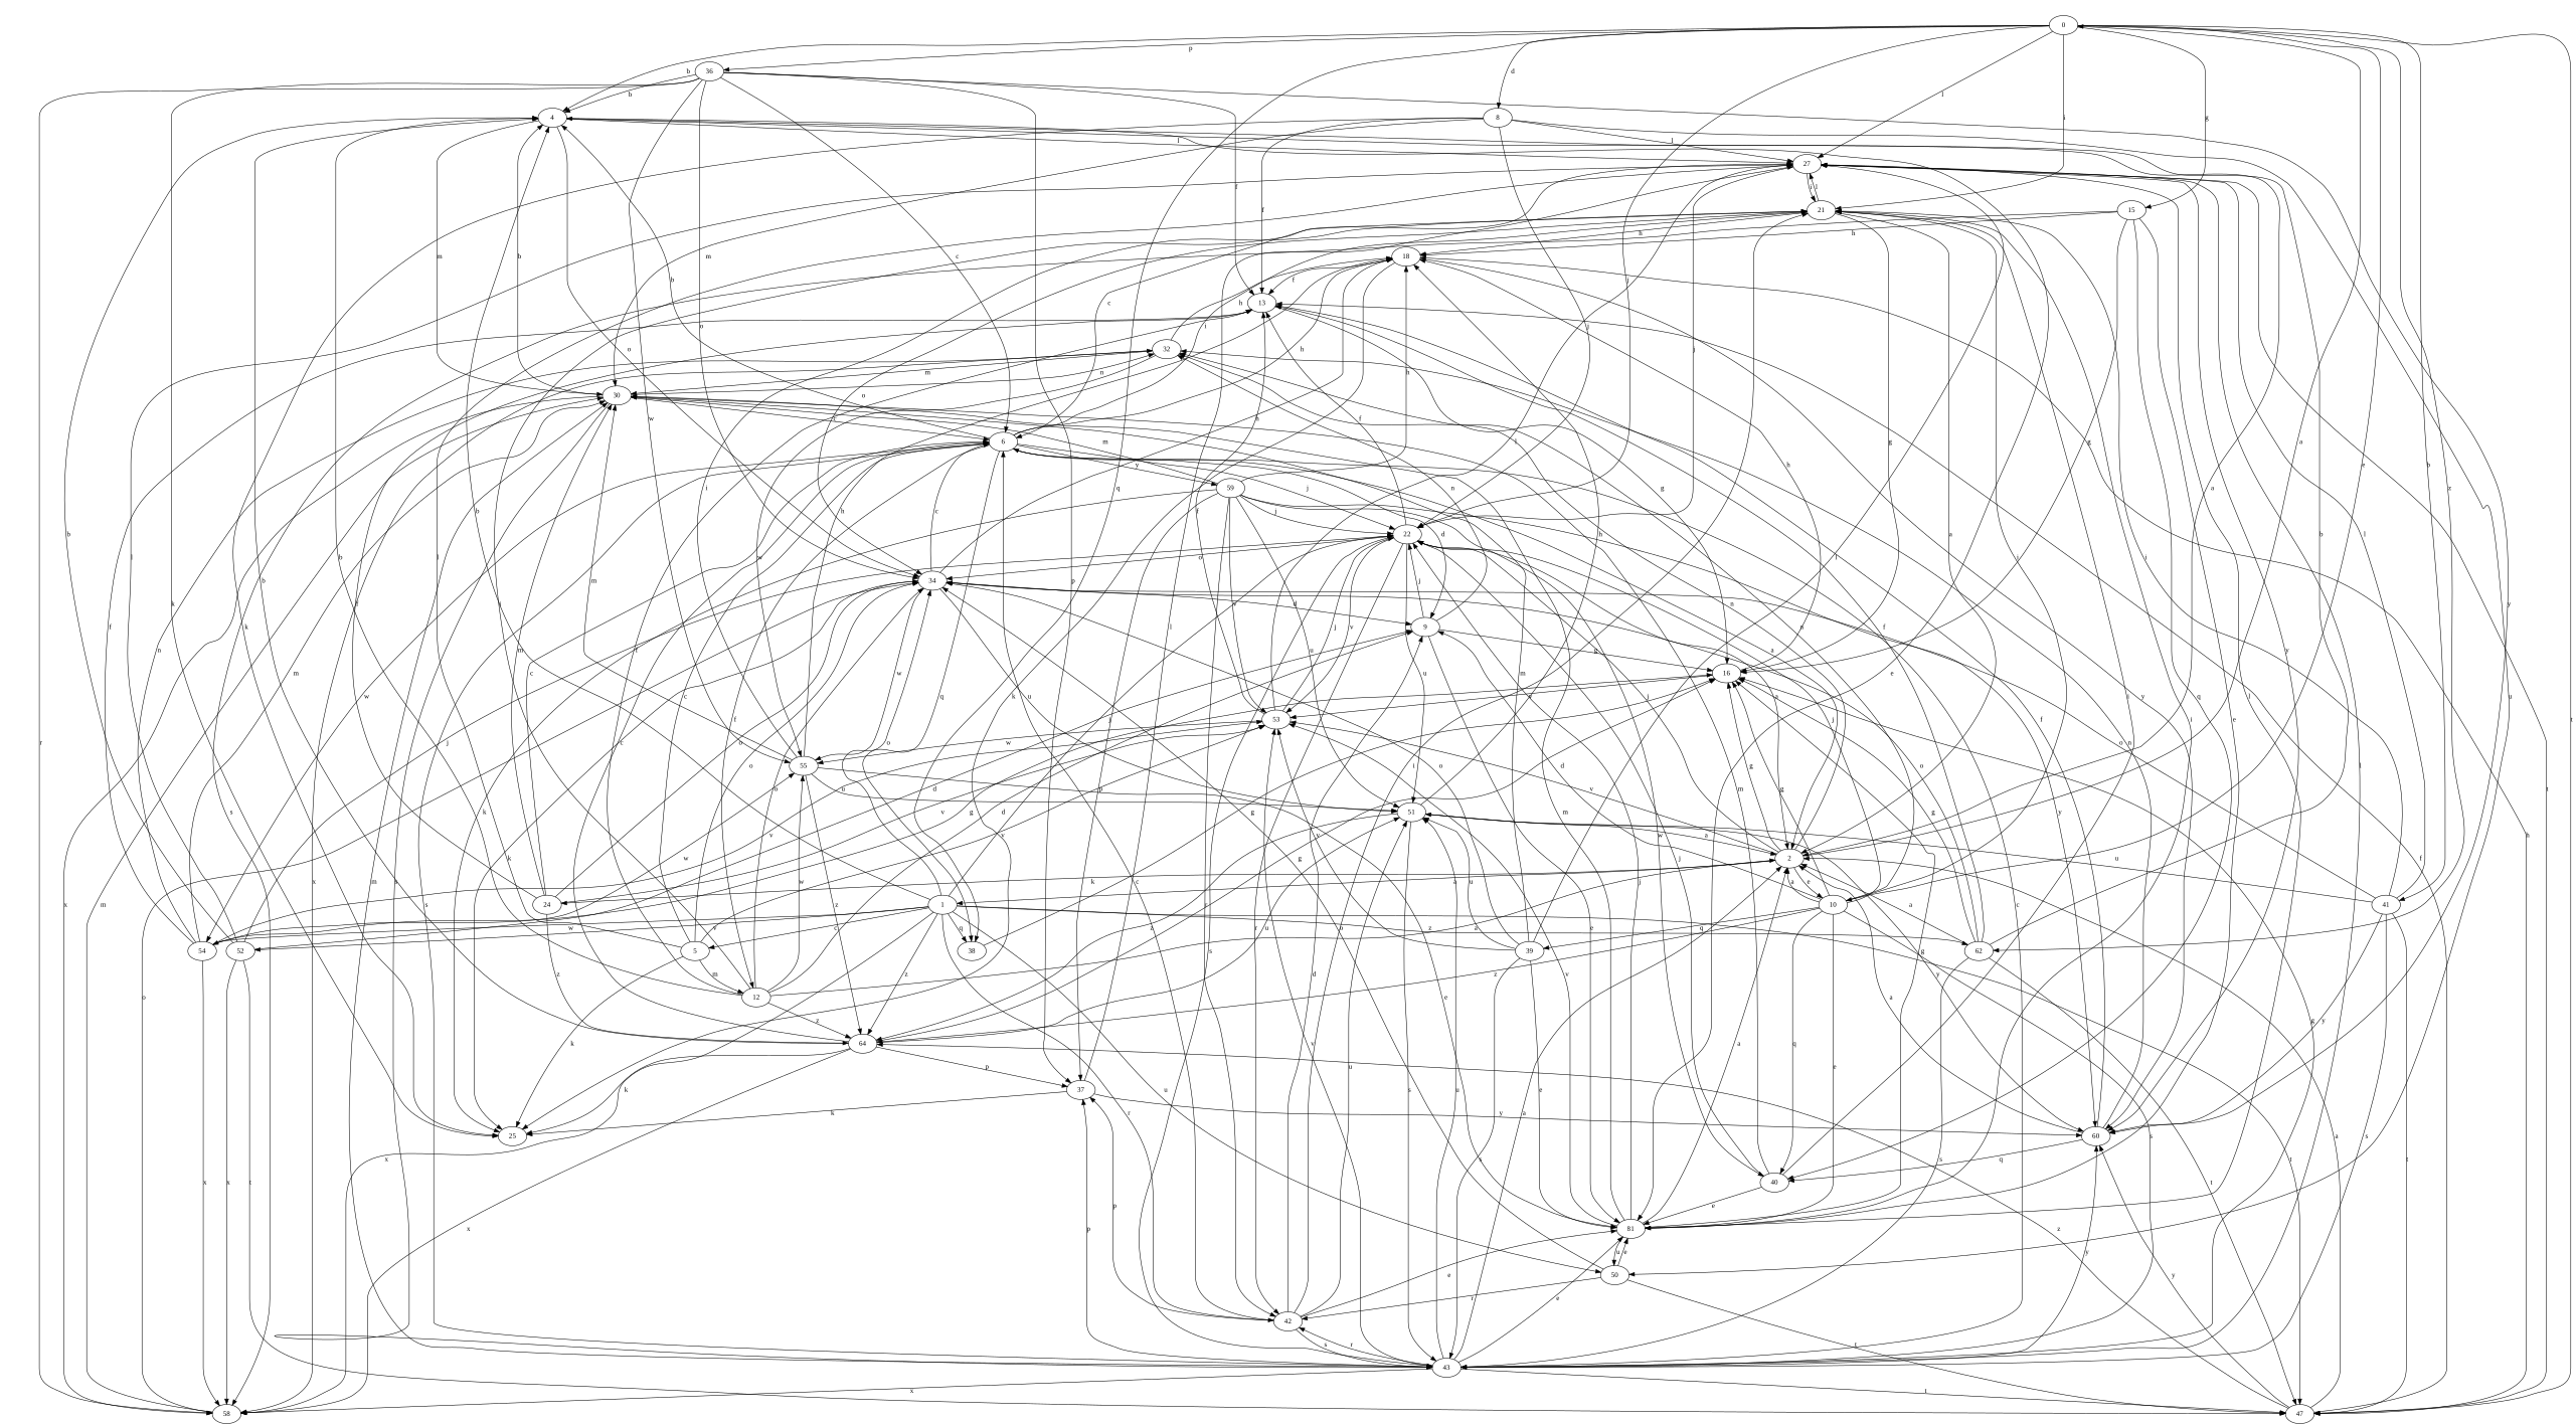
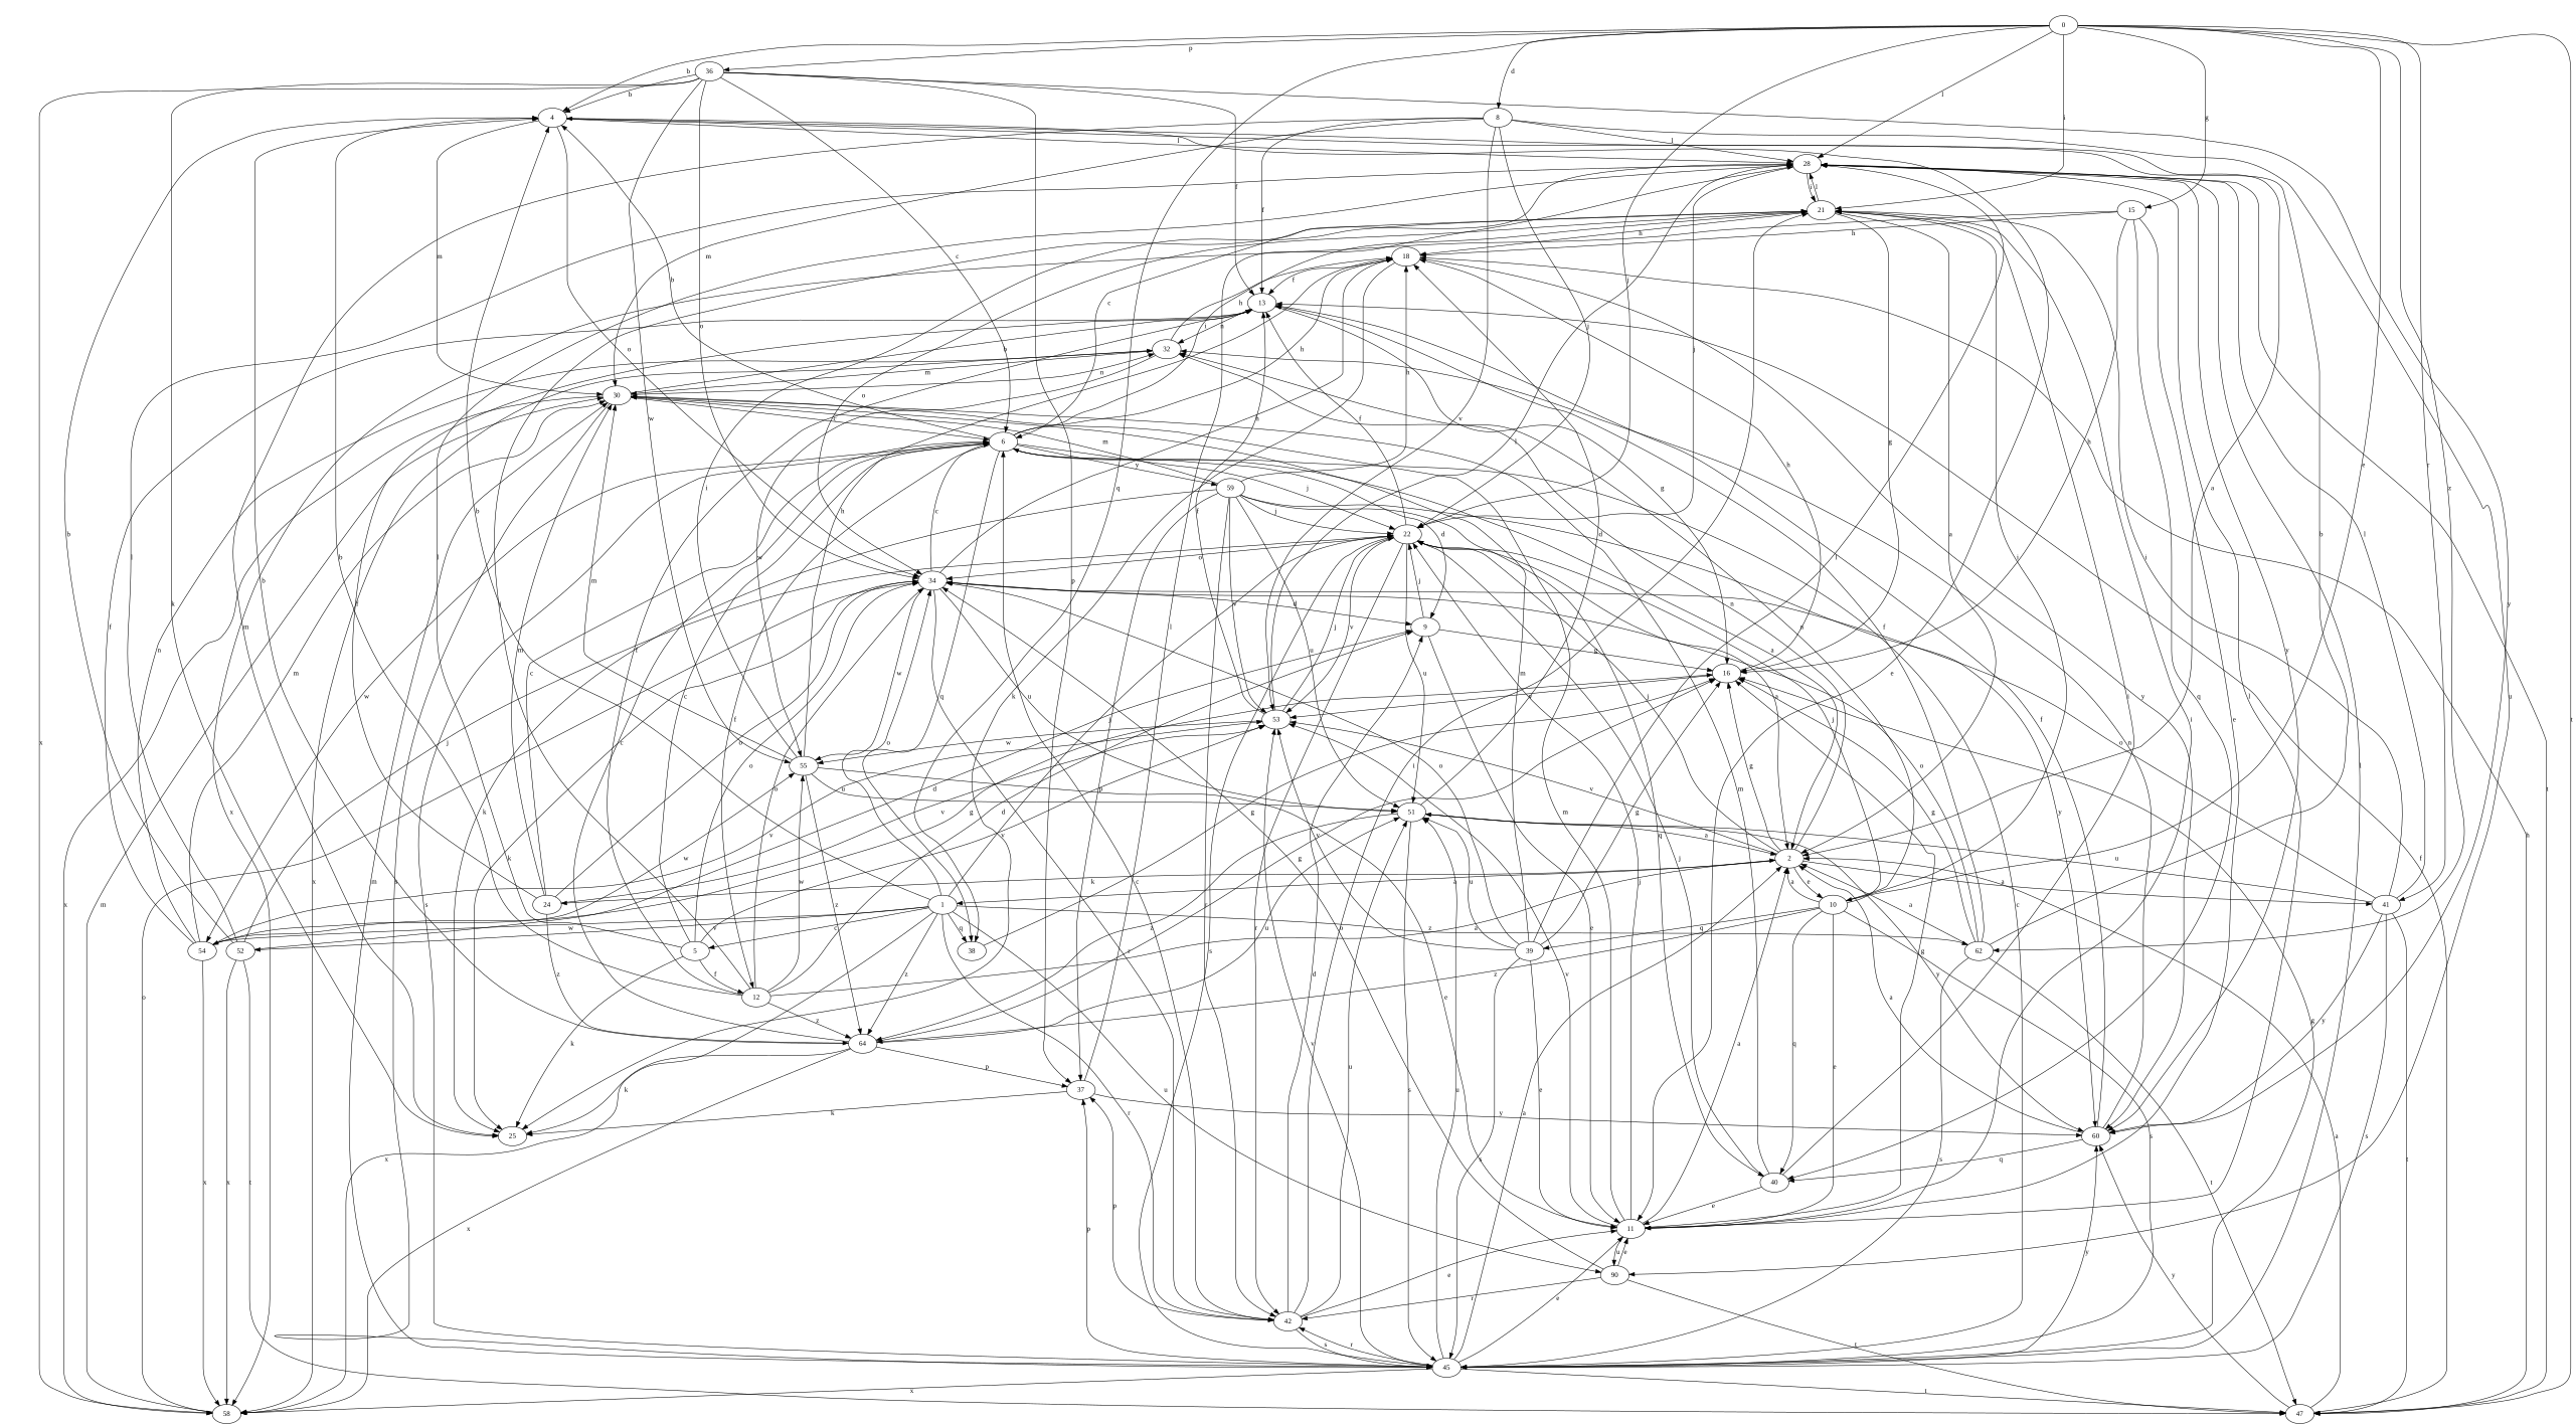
  strict digraph {
    fontname="Liberation Serif"
    node [fontname="Liberation Serif"]
    edge [fontname="Liberation Serif"]
    0
    4
    8
    10
    15
    21
    22
-   27
+   27 [label=28]
    36
    38
    41
    47
    62
    34
    2
-   11 [label=81]
+   11
    30
-   50
+   50 [label=90]
    53
    25
    13
    64
    32
    9
-   45 [label=43]
+   45
    39
    40
    58
    16
    18
    42
    51
    6
    60
    55
    37
    1
    5
    52
    54
    12
    24
    59
    0 -> 4 [label=b]
    0 -> 8 [label=d]
    0 -> 10 [label=e]
    0 -> 15 [label=g]
    0 -> 21 [label=i]
    0 -> 22 [label=j]
    0 -> 27 [label=l]
    0 -> 36 [label=p]
    0 -> 38 [label=q]
-   0 -> 41 [label=b]
+   0 -> 41 [label=r]
    0 -> 47 [label=t]
    0 -> 62 [label=z]
    4 -> 27 [label=l]
    4 -> 34 [label=o]
    4 -> 2 [label=a]
    4 -> 11 [label=e]
    4 -> 30 [label=m]
    8 -> 22 [label=j]
    8 -> 27 [label=l]
    8 -> 30 [label=m]
    8 -> 50 [label=u]
-   8 -> 25 [label=k]
+   8 -> 53 [label=v]
+   8 -> 25 [label=m]
    8 -> 13 [label=f]
    10 -> 21 [label=i]
    10 -> 22 [label=j]
    10 -> 2 [label=a]
    10 -> 11 [label=e]
    10 -> 64 [label=z]
    10 -> 32 [label=n]
-   10 -> 9 [label=d]
    10 -> 45 [label=s]
    10 -> 39 [label=q]
    10 -> 40 [label=q]
    15 -> 11 [label=e]
    15 -> 40 [label=q]
-   15 -> 58 [label=s]
-   15 -> 16 [label=g]
+   15 -> 58 [label=x]
+   15 -> 16 [label=h]
    15 -> 18 [label=h]
    21 -> 27 [label=l]
    21 -> 34 [label=o]
    21 -> 2 [label=a]
    21 -> 16 [label=g]
    21 -> 18 [label=h]
    22 -> 34 [label=o]
    22 -> 2 [label=a]
    22 -> 53 [label=v]
    22 -> 13 [label=f]
    22 -> 45 [label=s]
    22 -> 42 [label=r]
    22 -> 51 [label=u]
    27 -> 21 [label=i]
    27 -> 22 [label=j]
    27 -> 47 [label=t]
    27 -> 6 [label=c]
    27 -> 60 [label=y]
    36 -> 4 [label=b]
    36 -> 34 [label=o]
    36 -> 25 [label=k]
    36 -> 13 [label=f]
-   36 -> 58 [label=r]
+   36 -> 58 [label=x]
    36 -> 6 [label=c]
    36 -> 60 [label=y]
    36 -> 55 [label=w]
    36 -> 37 [label=p]
    38 -> 16 [label=g]
    41 -> 21 [label=i]
    41 -> 27 [label=l]
    41 -> 47 [label=t]
    41 -> 34 [label=o]
    41 -> 45 [label=s]
    41 -> 51 [label=u]
    41 -> 60 [label=y]
    47 -> 2 [label=a]
    47 -> 13 [label=f]
-   47 -> 64 [label=z]
    47 -> 18 [label=h]
    47 -> 60 [label=y]
    62 -> 4 [label=b]
    62 -> 47 [label=t]
    62 -> 34 [label=o]
    62 -> 2 [label=a]
    62 -> 13 [label=f]
    62 -> 45 [label=s]
    62 -> 16 [label=g]
    34 -> 25 [label=k]
    34 -> 9 [label=d]
    34 -> 18 [label=h]
+   34 -> 42 [label=r]
    34 -> 51 [label=u]
    34 -> 6 [label=c]
    34 -> 55 [label=w]
-   2 -> 0 [label=a]
+   2 -> 41 [label=a]
    2 -> 10 [label=e]
    2 -> 22 [label=j]
    2 -> 53 [label=v]
    2 -> 32 [label=n]
    2 -> 16 [label=g]
    2 -> 1 [label=a]
    2 -> 24 [label=k]
    11 -> 21 [label=i]
    11 -> 22 [label=j]
    11 -> 27 [label=l]
    11 -> 2 [label=a]
    11 -> 30 [label=m]
    11 -> 50 [label=u]
    11 -> 53 [label=v]
    11 -> 16 [label=g]
-   30 -> 4 [label=b]
+   30 -> 13 [label=b]
    30 -> 32 [label=n]
    30 -> 45 [label=s]
    30 -> 58 [label=x]
    30 -> 6 [label=c]
    50 -> 47 [label=t]
    50 -> 34 [label=o]
    50 -> 11 [label=e]
    50 -> 42 [label=r]
    53 -> 22 [label=j]
    53 -> 27 [label=l]
    53 -> 13 [label=f]
    53 -> 55 [label=w]
-   9 -> 32 [label=n]
+   13 -> 32 [label=n]
    13 -> 16 [label=g]
    64 -> 4 [label=b]
    64 -> 25 [label=k]
    64 -> 58 [label=x]
    64 -> 16 [label=g]
    64 -> 51 [label=u]
    64 -> 6 [label=c]
    64 -> 37 [label=p]
    32 -> 30 [label=m]
    32 -> 58 [label=x]
    32 -> 18 [label=h]
    32 -> 55 [label=w]
    9 -> 22 [label=j]
    9 -> 11 [label=e]
    9 -> 16 [label=g]
    45 -> 27 [label=l]
    45 -> 47 [label=t]
    45 -> 2 [label=a]
    45 -> 11 [label=e]
    45 -> 30 [label=m]
    45 -> 53 [label=v]
    45 -> 58 [label=x]
    45 -> 16 [label=g]
    45 -> 42 [label=r]
    45 -> 51 [label=u]
    45 -> 6 [label=c]
    45 -> 60 [label=y]
    45 -> 37 [label=p]
    39 -> 27 [label=l]
    39 -> 34 [label=o]
    39 -> 11 [label=e]
    39 -> 30 [label=m]
    39 -> 53 [label=v]
    39 -> 45 [label=s]
-   10 -> 16 [label=g]
+   39 -> 16 [label=g]
    39 -> 51 [label=u]
    40 -> 21 [label=i]
    40 -> 22 [label=j]
    40 -> 11 [label=e]
    40 -> 30 [label=m]
    58 -> 34 [label=o]
    58 -> 30 [label=m]
    16 -> 53 [label=v]
    16 -> 18 [label=h]
    18 -> 25 [label=k]
    18 -> 13 [label=f]
    18 -> 60 [label=y]
    42 -> 21 [label=i]
    42 -> 11 [label=e]
    42 -> 9 [label=d]
    42 -> 45 [label=s]
    42 -> 51 [label=u]
    42 -> 6 [label=c]
    42 -> 37 [label=p]
    51 -> 2 [label=a]
    51 -> 64 [label=z]
    51 -> 45 [label=s]
-   51 -> 18 [label=h]
+   51 -> 18 [label=d]
    51 -> 60 [label=y]
    6 -> 4 [label=b]
    6 -> 21 [label=i]
    6 -> 22 [label=j]
    6 -> 38 [label=q]
    6 -> 2 [label=a]
    6 -> 9 [label=d]
    6 -> 45 [label=s]
    6 -> 18 [label=h]
    6 -> 54 [label=w]
    6 -> 12 [label=f]
    6 -> 59 [label=y]
    60 -> 2 [label=a]
    60 -> 13 [label=f]
    60 -> 32 [label=n]
    60 -> 40 [label=q]
    55 -> 21 [label=i]
    55 -> 11 [label=e]
    55 -> 30 [label=m]
    55 -> 64 [label=z]
    55 -> 18 [label=h]
    55 -> 51 [label=u]
    37 -> 27 [label=l]
    37 -> 25 [label=k]
    37 -> 60 [label=y]
    1 -> 4 [label=b]
    1 -> 22 [label=j]
    1 -> 38 [label=q]
-   1 -> 47 [label=t]
    1 -> 62 [label=z]
    1 -> 34 [label=o]
    1 -> 50 [label=u]
    1 -> 64 [label=z]
    1 -> 58 [label=x]
    1 -> 42 [label=r]
    1 -> 5 [label=c]
    1 -> 52 [label=v]
    1 -> 54 [label=w]
    5 -> 27 [label=l]
    5 -> 34 [label=o]
    5 -> 53 [label=v]
    5 -> 25 [label=k]
    5 -> 6 [label=c]
-   5 -> 12 [label=m]
+   5 -> 12 [label=f]
    52 -> 4 [label=b]
    52 -> 22 [label=j]
    52 -> 27 [label=l]
    52 -> 47 [label=t]
    52 -> 9 [label=d]
    52 -> 58 [label=x]
    54 -> 30 [label=m]
    54 -> 53 [label=v]
    54 -> 13 [label=f]
    54 -> 32 [label=n]
    54 -> 58 [label=x]
    54 -> 16 [label=g]
    54 -> 55 [label=w]
    12 -> 4 [label=b]
    12 -> 21 [label=i]
    12 -> 34 [label=o]
    12 -> 2 [label=a]
    12 -> 13 [label=f]
    12 -> 64 [label=z]
    12 -> 9 [label=d]
    12 -> 55 [label=w]
    24 -> 34 [label=o]
    24 -> 30 [label=m]
    24 -> 53 [label=v]
    24 -> 13 [label=f]
    24 -> 64 [label=z]
    24 -> 6 [label=c]
    59 -> 22 [label=j]
    59 -> 30 [label=m]
    59 -> 53 [label=v]
    59 -> 25 [label=k]
-   59 -> 40 [label=w]
+   59 -> 40 [label=q]
    59 -> 18 [label=h]
    59 -> 42 [label=r]
    59 -> 51 [label=u]
    59 -> 60 [label=y]
    59 -> 37 [label=p]
  }
